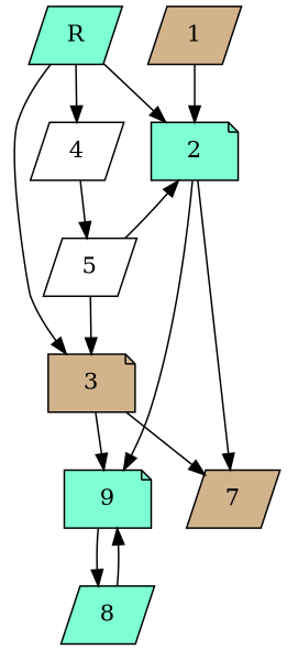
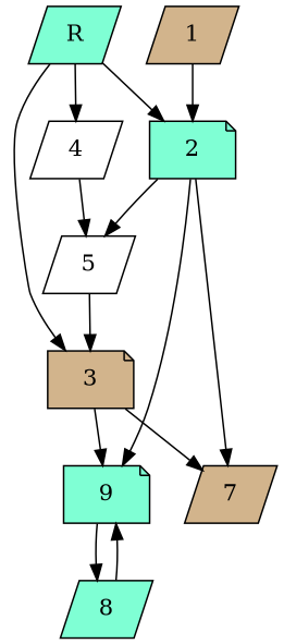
  digraph {
    fontname="DejaVu Serif"
    node [fillcolor=aquamarine fontname="DejaVu Serif" shape=parallelogram style=filled]
    edge [fontname="DejaVu Serif"]
    1 [fillcolor=tan]
    2 [shape=note]
    5 [fillcolor=white]
    n4 [label=9 shape=note]
    7 [fillcolor=tan]
    3 [fillcolor=tan shape=note]
    8
    4 [fillcolor=white]
    R
    1 -> 2
-   5 -> 2
+   2 -> 5
    2 -> n4
    2 -> 7
    5 -> 3
    n4 -> 8
    3 -> n4
    3 -> 7
    8 -> n4
    4 -> 5
    R -> 2
    R -> 3
    R -> 4
  }
